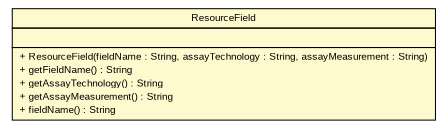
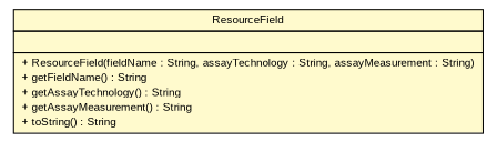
  digraph {
    rankdir=LR
-   n1 [fontcolor=black fontname=arial fontsize=10.0 label=<<table border="0" cellborder="1" cellspacing="0" cellpadding="2" port="p" bgcolor="lemonChiffon" href="./ResourceField.html"> 		<tr><td><table border="0" cellspacing="0" cellpadding="1"> 			<tr><td> ResourceField </td></tr> 		</table></td></tr> 		<tr><td><table border="0" cellspacing="0" cellpadding="1"> 			<tr><td align="left">  </td></tr> 		</table></td></tr> 		<tr><td><table border="0" cellspacing="0" cellpadding="1"> 			<tr><td align="left"> + ResourceField(fieldName : String, assayTechnology : String, assayMeasurement : String) </td></tr> 			<tr><td align="left"> + getFieldName() : String </td></tr> 			<tr><td align="left"> + getAssayTechnology() : String </td></tr> 			<tr><td align="left"> + getAssayMeasurement() : String </td></tr> 			<tr><td align="left"> + fieldName() : String </td></tr> 		</table></td></tr> 		</table>> shape=plaintext]
+   n1 [fontcolor=black fontname=arial fontsize=10.0 label=<<table border="0" cellborder="1" cellspacing="0" cellpadding="2" port="p" bgcolor="lemonChiffon" href="./ResourceField.html"> 		<tr><td><table border="0" cellspacing="0" cellpadding="1"> 			<tr><td> ResourceField </td></tr> 		</table></td></tr> 		<tr><td><table border="0" cellspacing="0" cellpadding="1"> 			<tr><td align="left">  </td></tr> 		</table></td></tr> 		<tr><td><table border="0" cellspacing="0" cellpadding="1"> 			<tr><td align="left"> + ResourceField(fieldName : String, assayTechnology : String, assayMeasurement : String) </td></tr> 			<tr><td align="left"> + getFieldName() : String </td></tr> 			<tr><td align="left"> + getAssayTechnology() : String </td></tr> 			<tr><td align="left"> + getAssayMeasurement() : String </td></tr> 			<tr><td align="left"> + toString() : String </td></tr> 		</table></td></tr> 		</table>> shape=plaintext]
  }
